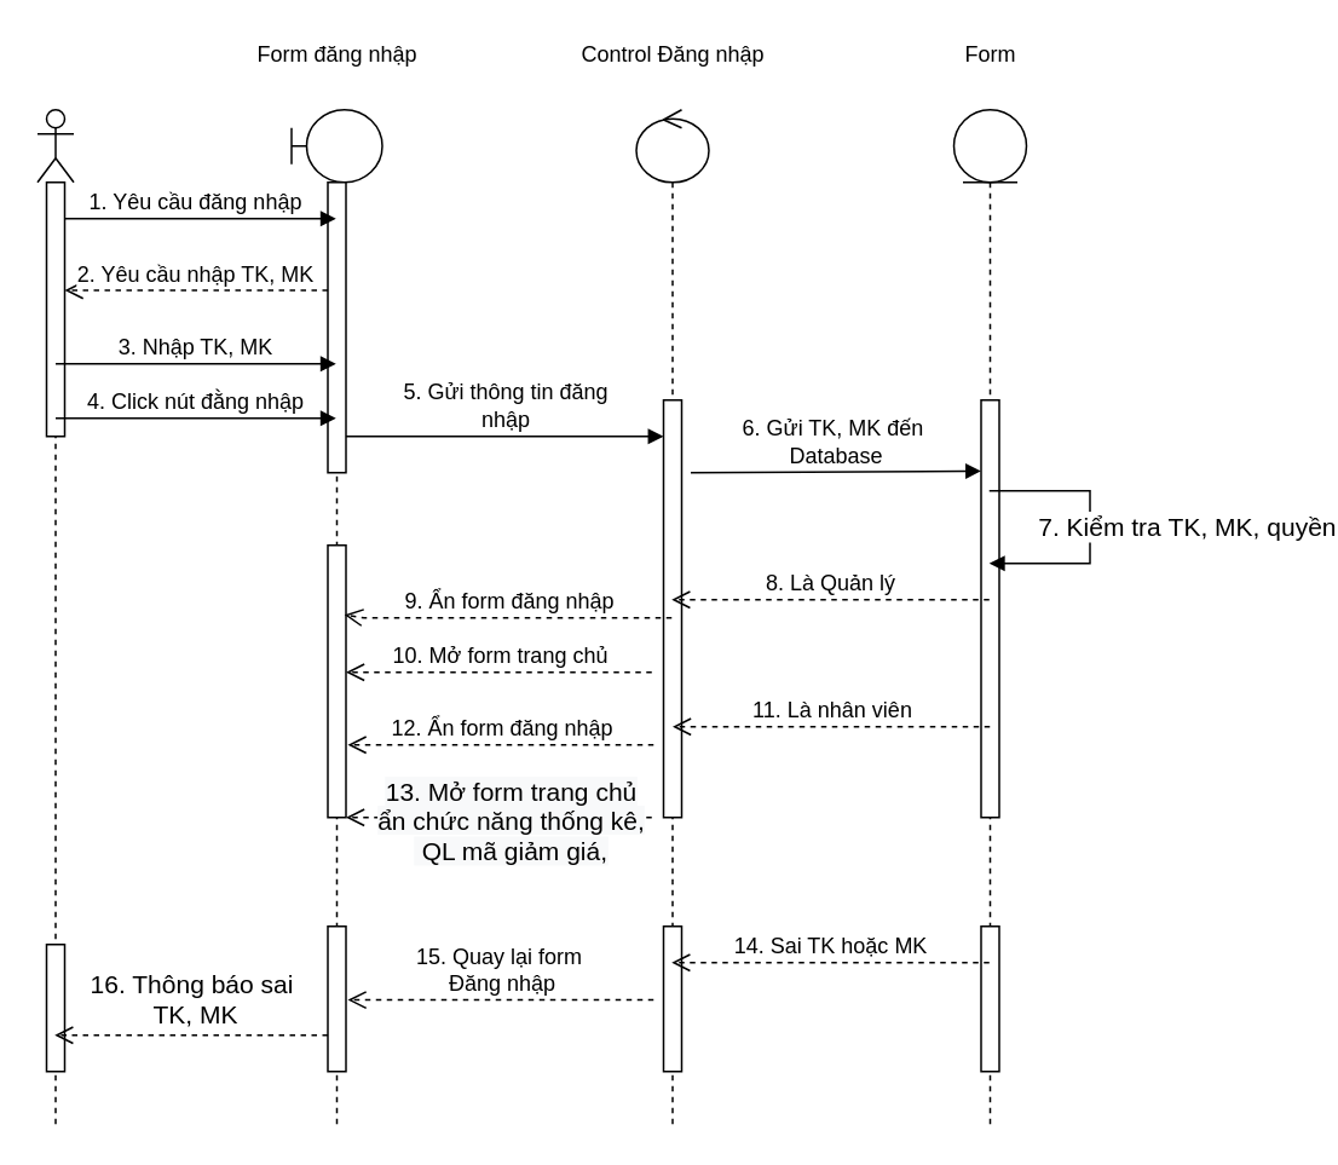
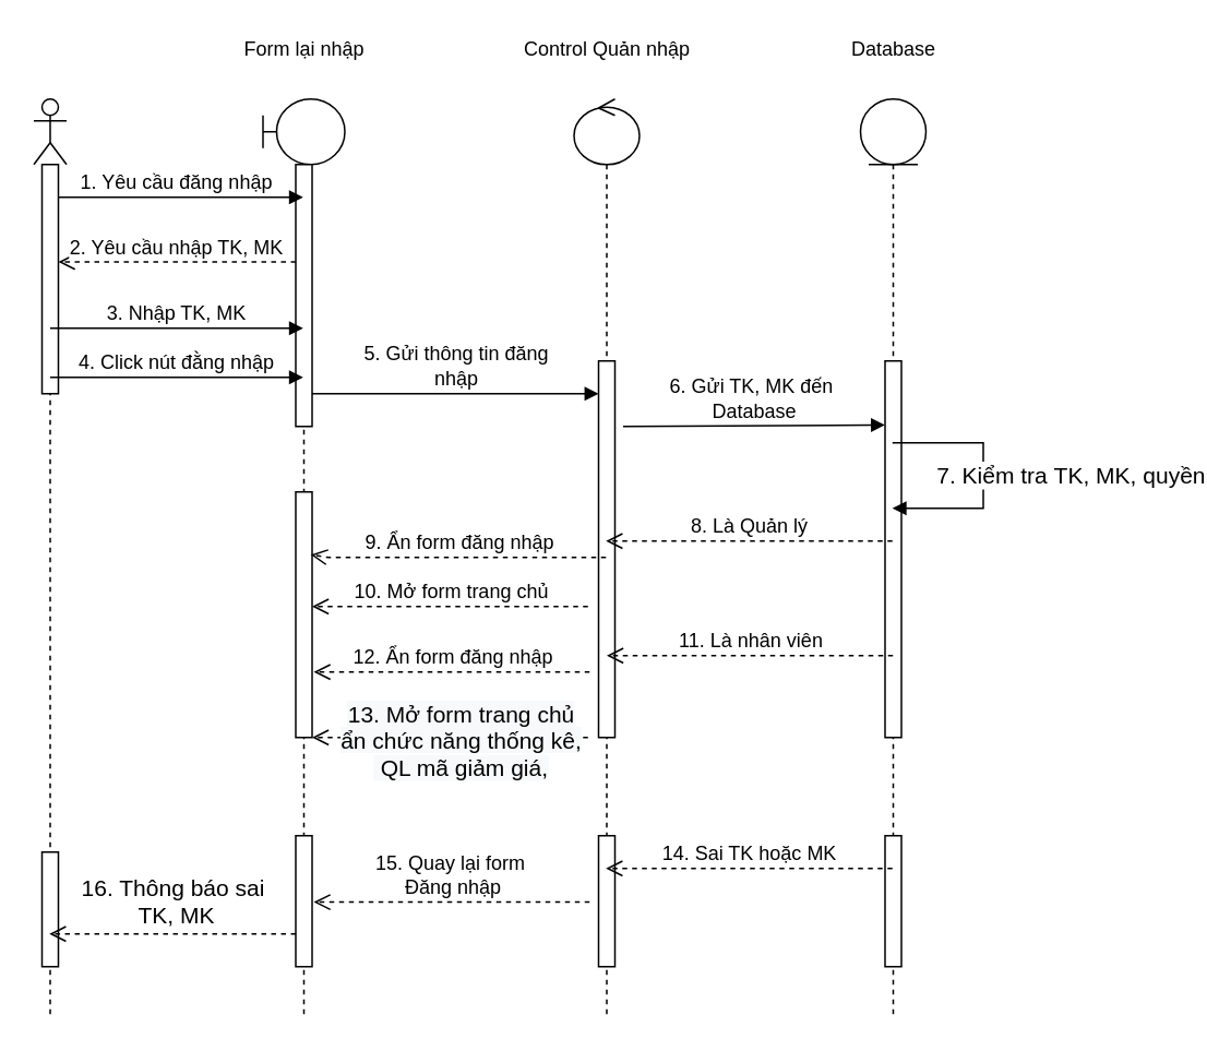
  <mxCell id="0" />
  <mxCell id="1" parent="0" />
  <mxCell id="2" value="" style="shape=umlLifeline;participant=umlBoundary;perimeter=lifelinePerimeter;whiteSpace=wrap;html=1;container=1;collapsible=0;recursiveResize=0;verticalAlign=top;spacingTop=36;outlineConnect=0;" parent="1" vertex="1"><mxGeometry x="160" y="60" width="50" height="560" as="geometry" /></mxCell>
  <mxCell id="3" value="" style="html=1;points=[];perimeter=orthogonalPerimeter;fontSize=12;" parent="2" vertex="1"><mxGeometry x="20" y="40" width="10" height="160" as="geometry" /></mxCell>
  <mxCell id="4" value="5. Gửi thông tin đăng &lt;br&gt;nhập" style="html=1;verticalAlign=bottom;endArrow=block;rounded=0;fontSize=12;" parent="2" target="15" edge="1"><mxGeometry width="80" relative="1" as="geometry"><mxPoint x="30" y="180" as="sourcePoint" /><mxPoint x="160" y="180" as="targetPoint" /></mxGeometry></mxCell>
  <mxCell id="5" value="" style="html=1;points=[];perimeter=orthogonalPerimeter;fontSize=12;" parent="2" vertex="1"><mxGeometry x="20" y="450" width="10" height="80" as="geometry" /></mxCell>
  <mxCell id="6" value="" style="html=1;points=[];perimeter=orthogonalPerimeter;fontSize=24;" parent="2" vertex="1"><mxGeometry x="20" y="240" width="10" height="150" as="geometry" /></mxCell>
- <mxCell id="7" value="Form đăng nhập" style="text;html=1;align=center;verticalAlign=middle;resizable=0;points=[];autosize=1;strokeColor=none;fillColor=none;" parent="1" vertex="1"><mxGeometry x="135" y="20" width="100" height="20" as="geometry" /></mxCell>
+ <mxCell id="7" value="Form lại nhập" style="text;html=1;align=center;verticalAlign=middle;resizable=0;points=[];autosize=1;strokeColor=none;fillColor=none;" parent="1" vertex="1"><mxGeometry x="135" y="20" width="100" height="20" as="geometry" /></mxCell>
  <mxCell id="8" value="" style="shape=umlLifeline;participant=umlActor;perimeter=lifelinePerimeter;whiteSpace=wrap;html=1;container=1;collapsible=0;recursiveResize=0;verticalAlign=top;spacingTop=36;outlineConnect=0;" parent="1" vertex="1"><mxGeometry x="20" y="60" width="20" height="560" as="geometry" /></mxCell>
  <mxCell id="9" value="&lt;font style=&quot;font-size: 12px;&quot;&gt;1. Yêu cầu đăng nhập&lt;/font&gt;" style="html=1;verticalAlign=bottom;endArrow=block;rounded=0;" parent="8" target="2" edge="1"><mxGeometry width="80" relative="1" as="geometry"><mxPoint x="10" y="60" as="sourcePoint" /><mxPoint x="90" y="60" as="targetPoint" /></mxGeometry></mxCell>
  <mxCell id="10" value="" style="html=1;points=[];perimeter=orthogonalPerimeter;" parent="8" vertex="1"><mxGeometry x="5" y="40" width="10" height="140" as="geometry" /></mxCell>
  <mxCell id="11" value="2. Yêu cầu nhập TK, MK" style="html=1;verticalAlign=bottom;endArrow=open;dashed=1;endSize=8;rounded=0;fontSize=12;" parent="8" source="3" edge="1"><mxGeometry relative="1" as="geometry"><mxPoint x="155" y="99.5" as="sourcePoint" /><mxPoint x="15" y="99.5" as="targetPoint" /></mxGeometry></mxCell>
  <mxCell id="12" value="3. Nhập TK, MK" style="html=1;verticalAlign=bottom;endArrow=block;rounded=0;fontSize=12;" parent="8" target="2" edge="1"><mxGeometry width="80" relative="1" as="geometry"><mxPoint x="10" y="140" as="sourcePoint" /><mxPoint x="90" y="140" as="targetPoint" /></mxGeometry></mxCell>
  <mxCell id="13" value="" style="html=1;points=[];perimeter=orthogonalPerimeter;fontSize=12;" parent="8" vertex="1"><mxGeometry x="5" y="460" width="10" height="70" as="geometry" /></mxCell>
  <mxCell id="14" value="" style="shape=umlLifeline;participant=umlControl;perimeter=lifelinePerimeter;whiteSpace=wrap;html=1;container=1;collapsible=0;recursiveResize=0;verticalAlign=top;spacingTop=36;outlineConnect=0;fontSize=12;" parent="1" vertex="1"><mxGeometry x="350" y="60" width="40" height="560" as="geometry" /></mxCell>
  <mxCell id="15" value="" style="html=1;points=[];perimeter=orthogonalPerimeter;fontSize=12;" parent="14" vertex="1"><mxGeometry x="15" y="160" width="10" height="230" as="geometry" /></mxCell>
  <mxCell id="16" value="" style="html=1;points=[];perimeter=orthogonalPerimeter;fontSize=24;" parent="14" vertex="1"><mxGeometry x="15" y="450" width="10" height="80" as="geometry" /></mxCell>
- <mxCell id="17" value="Control Đăng nhập" style="text;html=1;align=center;verticalAlign=middle;resizable=0;points=[];autosize=1;strokeColor=none;fillColor=none;fontSize=12;" parent="1" vertex="1"><mxGeometry x="310" y="20" width="120" height="20" as="geometry" /></mxCell>
+ <mxCell id="17" value="Control Quản nhập" style="text;html=1;align=center;verticalAlign=middle;resizable=0;points=[];autosize=1;strokeColor=none;fillColor=none;fontSize=12;" parent="1" vertex="1"><mxGeometry x="310" y="20" width="120" height="20" as="geometry" /></mxCell>
  <mxCell id="18" value="" style="shape=umlLifeline;participant=umlEntity;perimeter=lifelinePerimeter;whiteSpace=wrap;html=1;container=1;collapsible=0;recursiveResize=0;verticalAlign=top;spacingTop=36;outlineConnect=0;fontSize=12;" parent="1" vertex="1"><mxGeometry x="525" y="60" width="40" height="560" as="geometry" /></mxCell>
  <mxCell id="19" value="" style="html=1;points=[];perimeter=orthogonalPerimeter;fontSize=12;" parent="18" vertex="1"><mxGeometry x="15" y="160" width="10" height="230" as="geometry" /></mxCell>
  <mxCell id="20" value="" style="html=1;points=[];perimeter=orthogonalPerimeter;fontSize=12;" parent="18" vertex="1"><mxGeometry x="15" y="450" width="10" height="80" as="geometry" /></mxCell>
- <mxCell id="21" value="Form" style="text;html=1;align=center;verticalAlign=middle;resizable=0;points=[];autosize=1;strokeColor=none;fillColor=none;fontSize=12;" parent="1" vertex="1"><mxGeometry x="510" y="20" width="70" height="20" as="geometry" /></mxCell>
+ <mxCell id="21" value="Database" style="text;html=1;align=center;verticalAlign=middle;resizable=0;points=[];autosize=1;strokeColor=none;fillColor=none;fontSize=12;" parent="1" vertex="1"><mxGeometry x="510" y="20" width="70" height="20" as="geometry" /></mxCell>
  <mxCell id="22" value="8. Là Quản lý" style="html=1;verticalAlign=bottom;endArrow=open;dashed=1;endSize=8;rounded=0;fontSize=12;" parent="1" source="18" target="14" edge="1"><mxGeometry relative="1" as="geometry"><mxPoint x="510" y="310" as="sourcePoint" /><mxPoint x="430" y="310" as="targetPoint" /><Array as="points"><mxPoint x="400" y="330" /></Array></mxGeometry></mxCell>
  <mxCell id="23" value="14. Sai TK hoặc MK" style="html=1;verticalAlign=bottom;endArrow=open;dashed=1;endSize=8;rounded=0;fontSize=12;" parent="1" edge="1"><mxGeometry relative="1" as="geometry"><mxPoint x="544.5" y="530" as="sourcePoint" /><mxPoint x="369.5" y="530" as="targetPoint" /><Array as="points"><mxPoint x="390" y="530" /></Array></mxGeometry></mxCell>
  <mxCell id="24" value="15. Quay lại form&amp;nbsp;&lt;br&gt;Đăng nhập" style="html=1;verticalAlign=bottom;endArrow=open;dashed=1;endSize=8;rounded=0;fontSize=12;entryX=1.1;entryY=0.507;entryDx=0;entryDy=0;entryPerimeter=0;" parent="1" target="5" edge="1"><mxGeometry relative="1" as="geometry"><mxPoint x="359.5" y="550.56" as="sourcePoint" /><mxPoint x="240" y="500" as="targetPoint" /></mxGeometry></mxCell>
  <mxCell id="25" value="9. Ẩn form đăng nhập" style="html=1;verticalAlign=bottom;endArrow=open;dashed=1;endSize=8;rounded=0;fontSize=12;entryX=0.917;entryY=0.256;entryDx=0;entryDy=0;entryPerimeter=0;" parent="1" source="14" target="6" edge="1"><mxGeometry relative="1" as="geometry"><mxPoint x="320" y="320" as="sourcePoint" /><mxPoint x="190" y="337" as="targetPoint" /><Array as="points"><mxPoint x="200" y="340" /></Array></mxGeometry></mxCell>
  <mxCell id="26" value="7. Kiểm tra&amp;nbsp;TK, MK, quyền" style="edgeStyle=orthogonalEdgeStyle;html=1;align=left;spacingLeft=2;endArrow=block;rounded=0;fontSize=14;" parent="1" source="18" target="18" edge="1"><mxGeometry x="0.697" y="-20" relative="1" as="geometry"><mxPoint x="570" y="210" as="sourcePoint" /><Array as="points"><mxPoint x="600" y="270" /><mxPoint x="600" y="310" /></Array><mxPoint x="575" y="230" as="targetPoint" /><mxPoint as="offset" /></mxGeometry></mxCell>
  <mxCell id="27" value="6. Gửi TK, MK đến&amp;nbsp;&lt;br&gt;Database" style="html=1;verticalAlign=bottom;endArrow=block;rounded=0;fontSize=12;entryX=0;entryY=0.17;entryDx=0;entryDy=0;entryPerimeter=0;" parent="1" target="19" edge="1"><mxGeometry width="80" relative="1" as="geometry"><mxPoint x="380" y="260" as="sourcePoint" /><mxPoint x="460" y="270" as="targetPoint" /></mxGeometry></mxCell>
  <mxCell id="28" value="16. Thông báo sai&lt;br&gt;&amp;nbsp;TK, MK" style="html=1;verticalAlign=bottom;endArrow=open;dashed=1;endSize=8;rounded=0;fontSize=14;" parent="1" edge="1"><mxGeometry relative="1" as="geometry"><mxPoint x="180" y="570" as="sourcePoint" /><mxPoint x="29.5" y="570" as="targetPoint" /></mxGeometry></mxCell>
  <mxCell id="29" value="4. Click nút đằng nhập" style="html=1;verticalAlign=bottom;endArrow=block;rounded=0;fontSize=12;" parent="1" edge="1"><mxGeometry width="80" relative="1" as="geometry"><mxPoint x="30" y="230" as="sourcePoint" /><mxPoint x="184.5" y="230" as="targetPoint" /></mxGeometry></mxCell>
  <mxCell id="30" value="10. Mở form trang chủ" style="html=1;verticalAlign=bottom;endArrow=open;dashed=1;endSize=8;rounded=0;fontSize=12;entryX=1.1;entryY=0.358;entryDx=0;entryDy=0;entryPerimeter=0;" parent="1" edge="1"><mxGeometry relative="1" as="geometry"><mxPoint x="358.5" y="370" as="sourcePoint" /><mxPoint x="190" y="370" as="targetPoint" /></mxGeometry></mxCell>
  <mxCell id="31" value="12. Ẩn form đăng nhập" style="html=1;verticalAlign=bottom;endArrow=open;dashed=1;endSize=8;rounded=0;fontSize=12;entryX=1.1;entryY=0.358;entryDx=0;entryDy=0;entryPerimeter=0;" parent="1" edge="1"><mxGeometry relative="1" as="geometry"><mxPoint x="359.5" y="410" as="sourcePoint" /><mxPoint x="191" y="410" as="targetPoint" /></mxGeometry></mxCell>
  <mxCell id="32" value="&lt;span style=&quot;font-size: 14px ; background-color: rgb(248 , 249 , 250)&quot;&gt;13. Mở form trang chủ &lt;br&gt;ẩn chức năng thống kê,&lt;br&gt;&amp;nbsp;QL mã giảm giá, &lt;br&gt;&lt;/span&gt;" style="html=1;verticalAlign=bottom;endArrow=open;dashed=1;endSize=8;rounded=0;fontSize=12;entryX=1.1;entryY=0.358;entryDx=0;entryDy=0;entryPerimeter=0;" parent="1" edge="1"><mxGeometry x="-0.068" y="30" relative="1" as="geometry"><mxPoint x="358.5" y="450" as="sourcePoint" /><mxPoint x="190" y="450" as="targetPoint" /><mxPoint x="1" as="offset" /></mxGeometry></mxCell>
  <mxCell id="33" value="11. Là nhân viên" style="html=1;verticalAlign=bottom;endArrow=open;dashed=1;endSize=8;rounded=0;fontSize=12;" parent="1" edge="1"><mxGeometry relative="1" as="geometry"><mxPoint x="544.83" y="400" as="sourcePoint" /><mxPoint x="369.997" y="400" as="targetPoint" /><Array as="points"><mxPoint x="400.33" y="400" /></Array></mxGeometry></mxCell>
